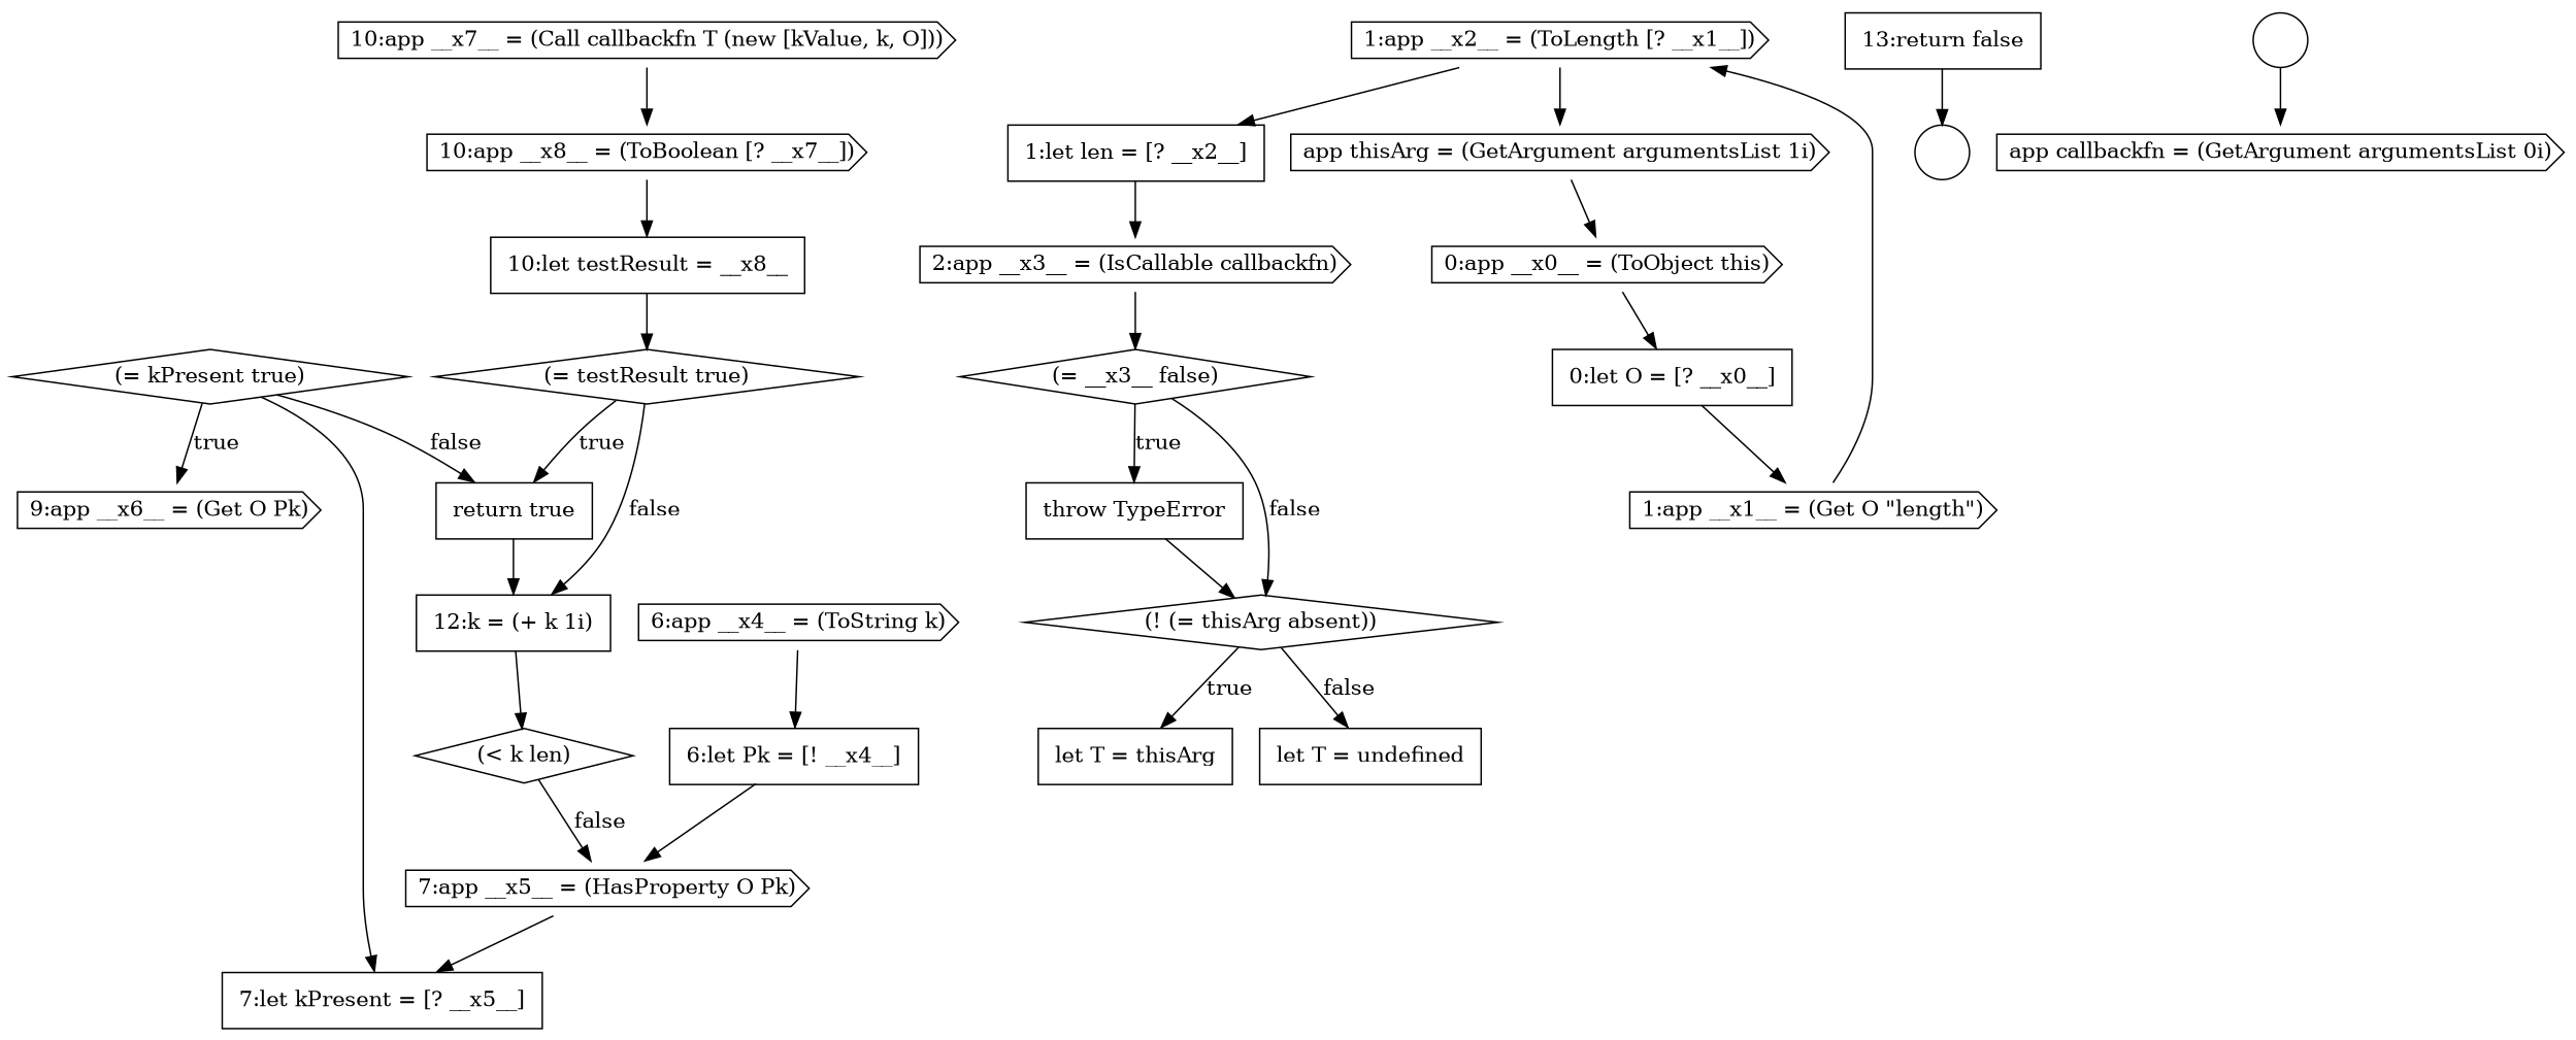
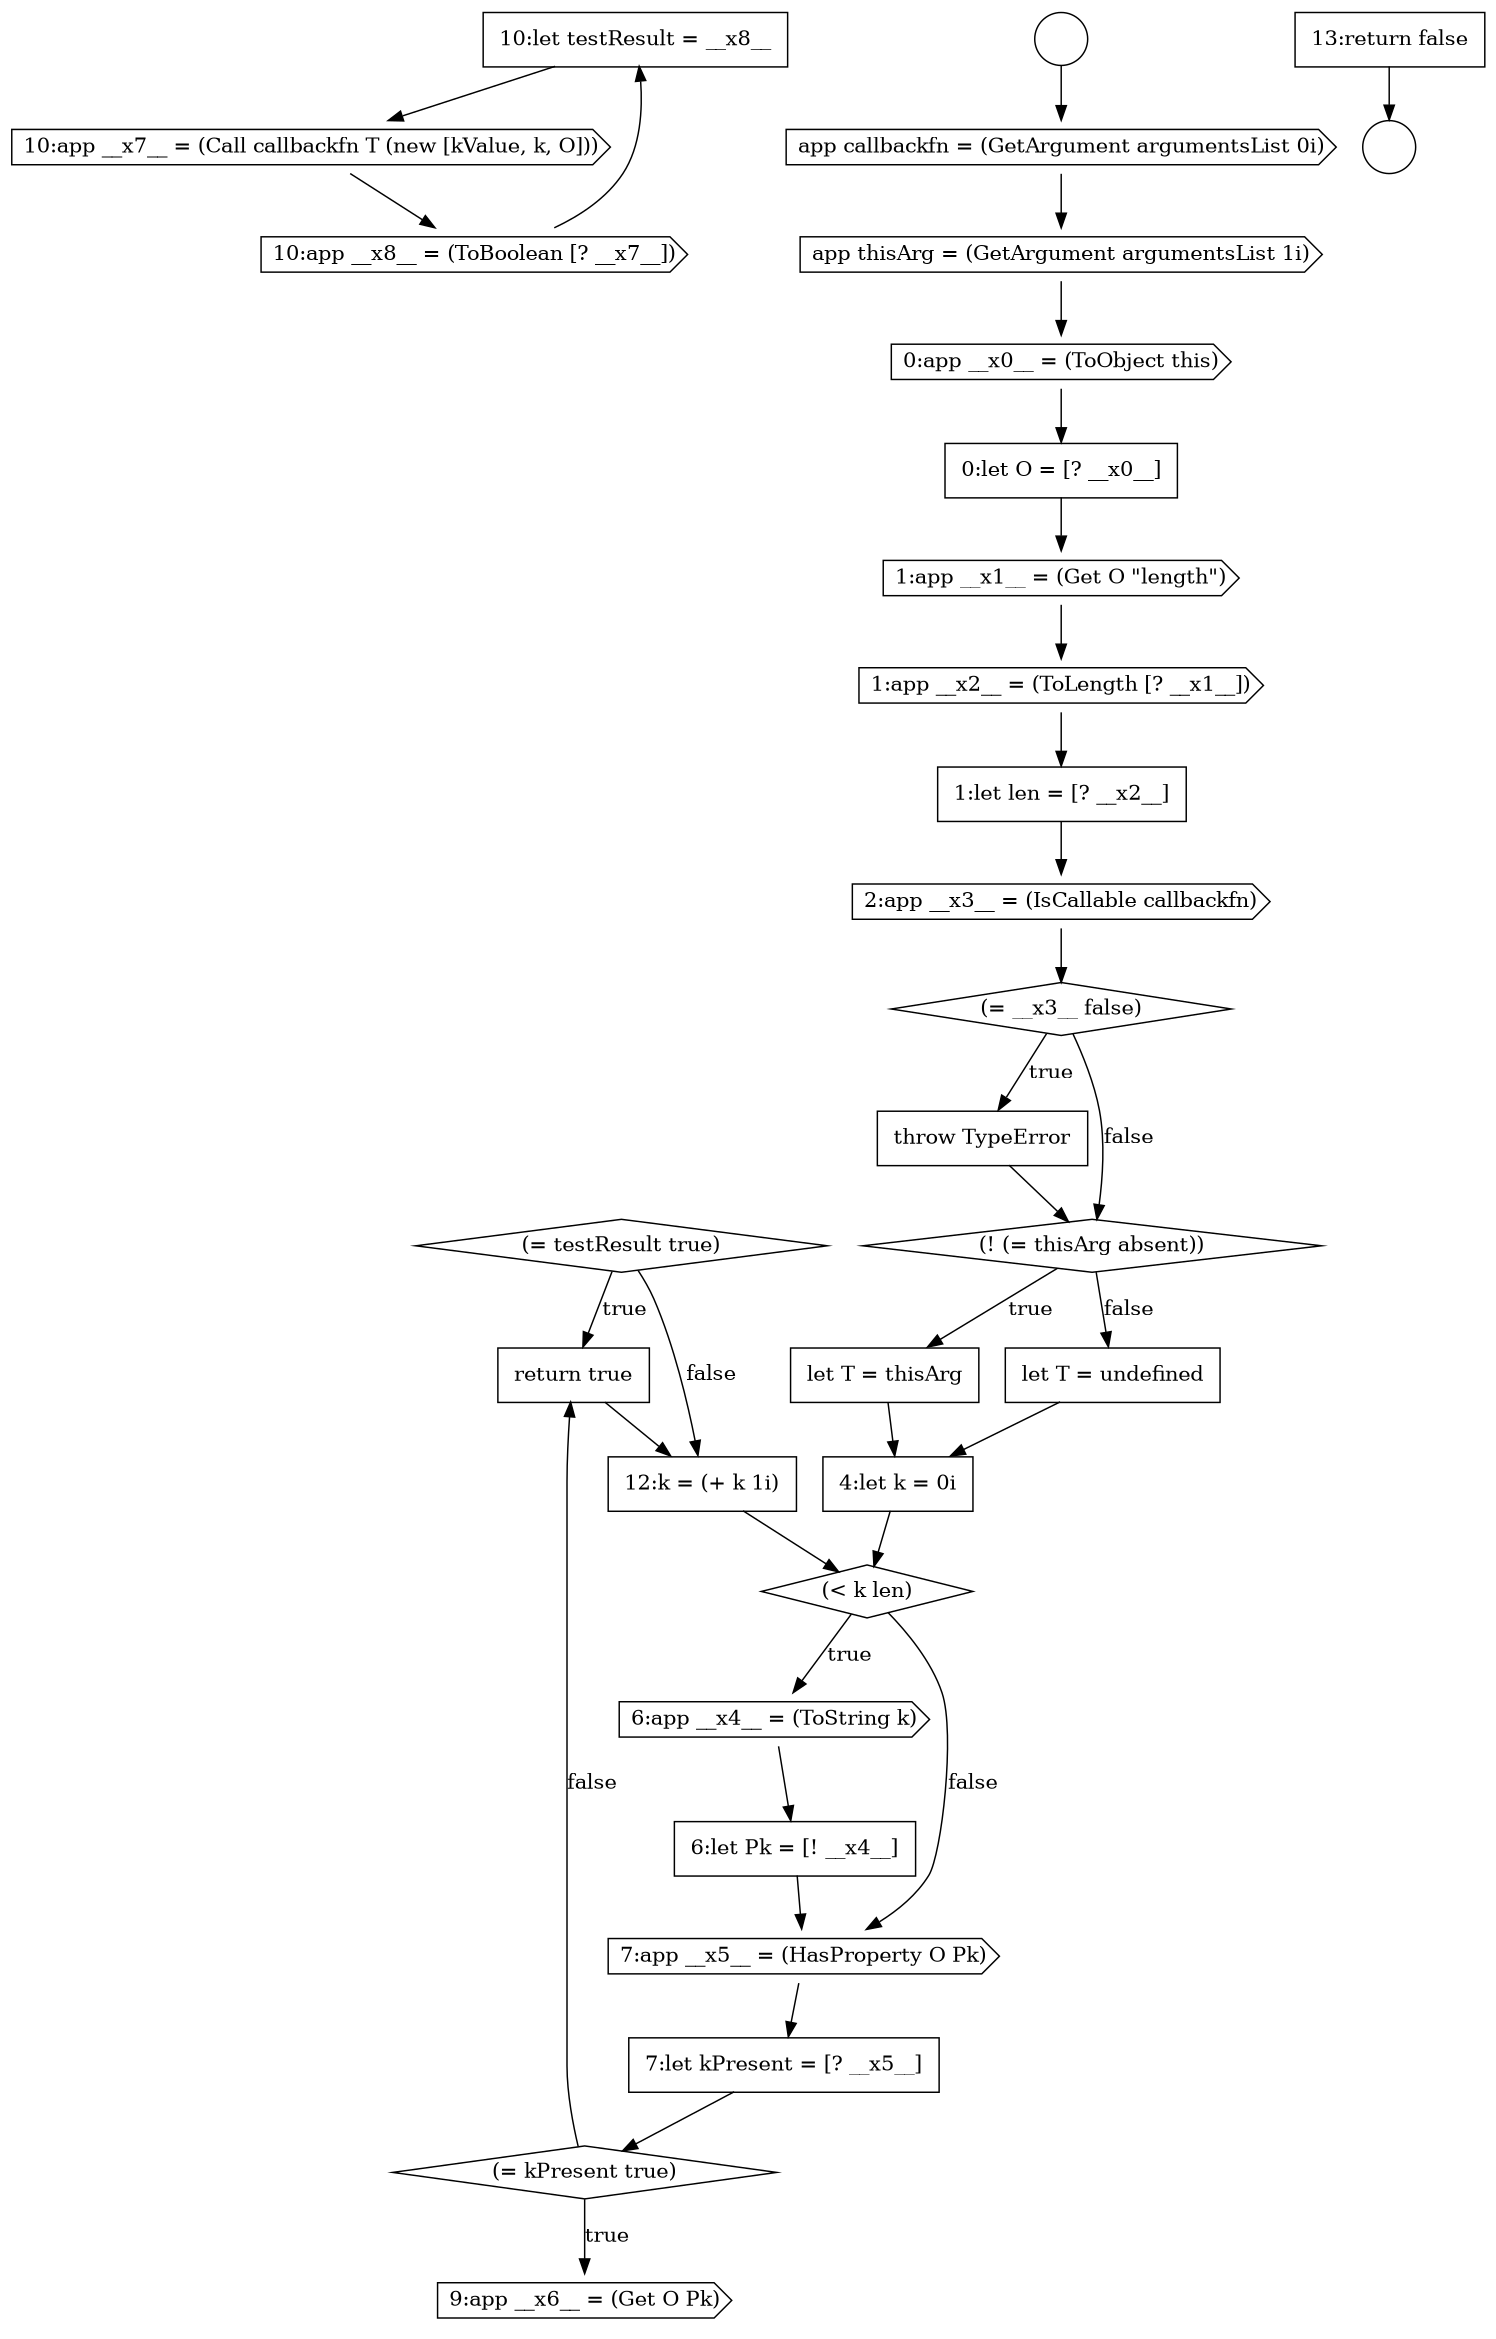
  digraph {
    node [color=black fillcolor=white shape=none style=filled]
    edge [color=black]
    n1 [label=<<font color="black">     <table border="0" cellborder="1" cellspacing="0" cellpadding="10">       <tr><td align="left">10:let testResult = __x8__</td></tr>     </table>   </font>> margin=0]
    n2 [label=<<font color="black">(= testResult true)</font>> shape=diamond]
    n3 [label=<<font color="black">     <table border="0" cellborder="1" cellspacing="0" cellpadding="10">       <tr><td align="left">return true</td></tr>     </table>   </font>> margin=0]
    n4 [label=<<font color="black">     <table border="0" cellborder="1" cellspacing="0" cellpadding="10">       <tr><td align="left">12:k = (+ k 1i)</td></tr>     </table>   </font>> margin=0]
    n5 [label=<<font color="black">1:app __x2__ = (ToLength [? __x1__])</font>> shape=cds]
    n6 [label=<<font color="black">     <table border="0" cellborder="1" cellspacing="0" cellpadding="10">       <tr><td align="left">1:let len = [? __x2__]</td></tr>     </table>   </font>> margin=0]
    n7 [label=<<font color="black">2:app __x3__ = (IsCallable callbackfn)</font>> shape=cds]
    n8 [label=<<font color="black">     <table border="0" cellborder="1" cellspacing="0" cellpadding="10">       <tr><td align="left">6:let Pk = [! __x4__]</td></tr>     </table>   </font>> margin=0]
    n9 [label=<<font color="black">7:app __x5__ = (HasProperty O Pk)</font>> shape=cds]
    n10 [label=<<font color="black">     <table border="0" cellborder="1" cellspacing="0" cellpadding="10">       <tr><td align="left">7:let kPresent = [? __x5__]</td></tr>     </table>   </font>> margin=0]
    n11 [label=<<font color="black">(= kPresent true)</font>> shape=diamond]
    n12 [label=<<font color="black">(= __x3__ false)</font>> shape=diamond]
    n13 [label=<<font color="black">     <table border="0" cellborder="1" cellspacing="0" cellpadding="10">       <tr><td align="left">throw TypeError</td></tr>     </table>   </font>> margin=0]
    n14 [label=<<font color="black">(! (= thisArg absent))</font>> shape=diamond]
    n15 [label=<<font color="black">(&lt; k len)</font>> shape=diamond]
    n16 [label=<<font color="black">     <table border="0" cellborder="1" cellspacing="0" cellpadding="10">       <tr><td align="left">let T = thisArg</td></tr>     </table>   </font>> margin=0]
+   n17 [label=<<font color="black">     <table border="0" cellborder="1" cellspacing="0" cellpadding="10">       <tr><td align="left">4:let k = 0i</td></tr>     </table>   </font>> margin=0]
    n18 [label=<<font color="black">10:app __x7__ = (Call callbackfn T (new [kValue, k, O]))</font>> shape=cds]
    n19 [label=<<font color="black">10:app __x8__ = (ToBoolean [? __x7__])</font>> shape=cds]
    n20 [label=" " shape=circle]
    n21 [label=<<font color="black">9:app __x6__ = (Get O Pk)</font>> shape=cds]
    n22 [label=<<font color="black">6:app __x4__ = (ToString k)</font>> shape=cds]
    n23 [label=<<font color="black">     <table border="0" cellborder="1" cellspacing="0" cellpadding="10">       <tr><td align="left">13:return false</td></tr>     </table>   </font>> margin=0]
    n24 [label=<<font color="black">0:app __x0__ = (ToObject this)</font>> shape=cds]
    n25 [label=<<font color="black">     <table border="0" cellborder="1" cellspacing="0" cellpadding="10">       <tr><td align="left">0:let O = [? __x0__]</td></tr>     </table>   </font>> margin=0]
    n26 [label=<<font color="black">1:app __x1__ = (Get O &quot;length&quot;)</font>> shape=cds]
    n27 [label=<<font color="black">app thisArg = (GetArgument argumentsList 1i)</font>> shape=cds]
    n28 [label=<<font color="black">     <table border="0" cellborder="1" cellspacing="0" cellpadding="10">       <tr><td align="left">let T = undefined</td></tr>     </table>   </font>> margin=0]
    n29 [label=" " shape=circle]
    n30 [label=<<font color="black">app callbackfn = (GetArgument argumentsList 0i)</font>> shape=cds]
-   n1 -> n2
+   n1 -> n18
    n2 -> n3 [label=<<font color="black">true</font>>]
    n2 -> n4 [label=<<font color="black">false</font>>]
    n3 -> n4
    n4 -> n15
    n5 -> n6
    n6 -> n7
    n7 -> n12
    n8 -> n9
    n9 -> n10
-   n11 -> n10
+   n10 -> n11
    n11 -> n3 [label=<<font color="black">false</font>>]
    n11 -> n21 [label=<<font color="black">true</font>>]
    n12 -> n13 [label=<<font color="black">true</font>>]
    n12 -> n14 [label=<<font color="black">false</font>>]
    n13 -> n14
    n14 -> n16 [label=<<font color="black">true</font>>]
    n14 -> n28 [label=<<font color="black">false</font>>]
    n15 -> n9 [label=<<font color="black">false</font>>]
+   n15 -> n22 [label=<<font color="black">true</font>>]
+   n16 -> n17
+   n17 -> n15
    n18 -> n19
    n19 -> n1
    n22 -> n8
    n23 -> n20
    n24 -> n25
    n25 -> n26
    n26 -> n5
    n27 -> n24
+   n28 -> n17
    n29 -> n30
-   n5 -> n27
+   n30 -> n27
  }
